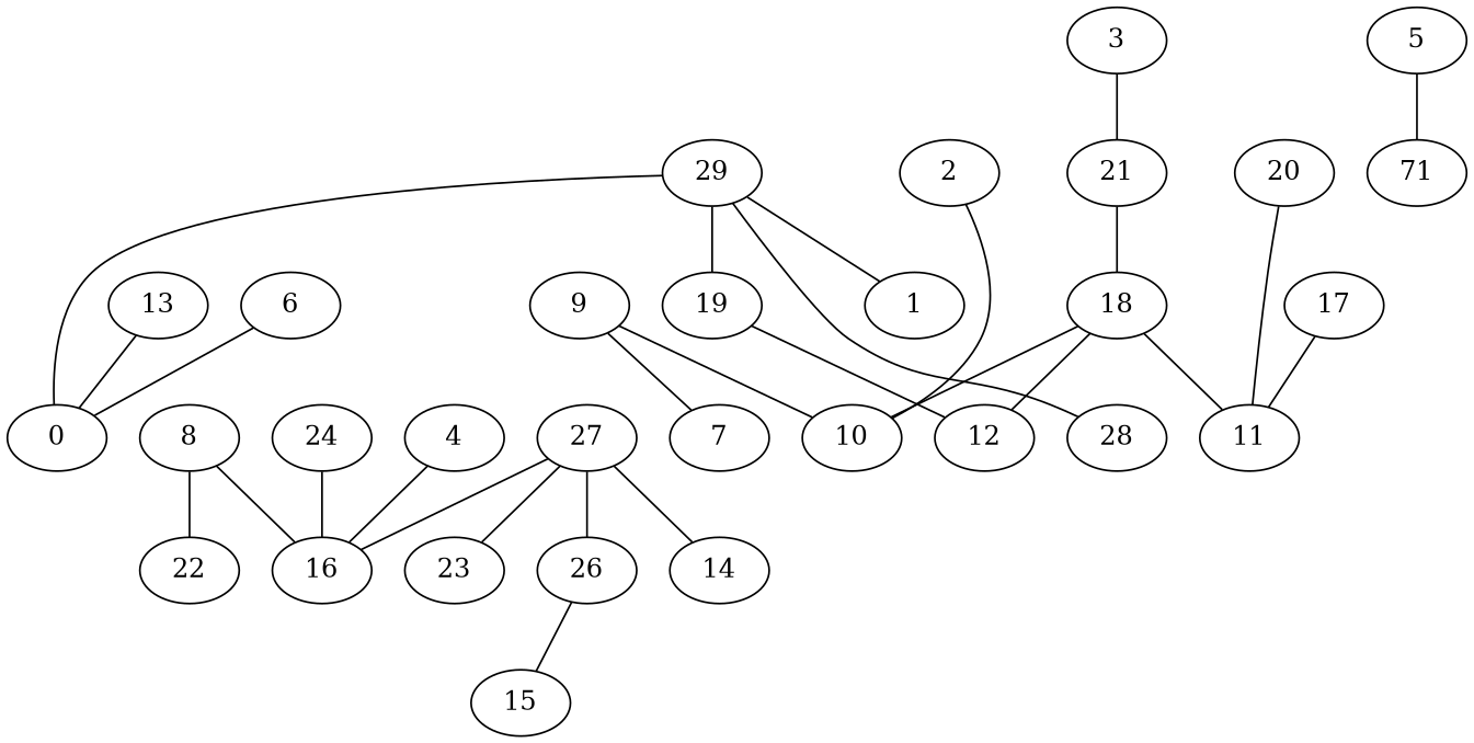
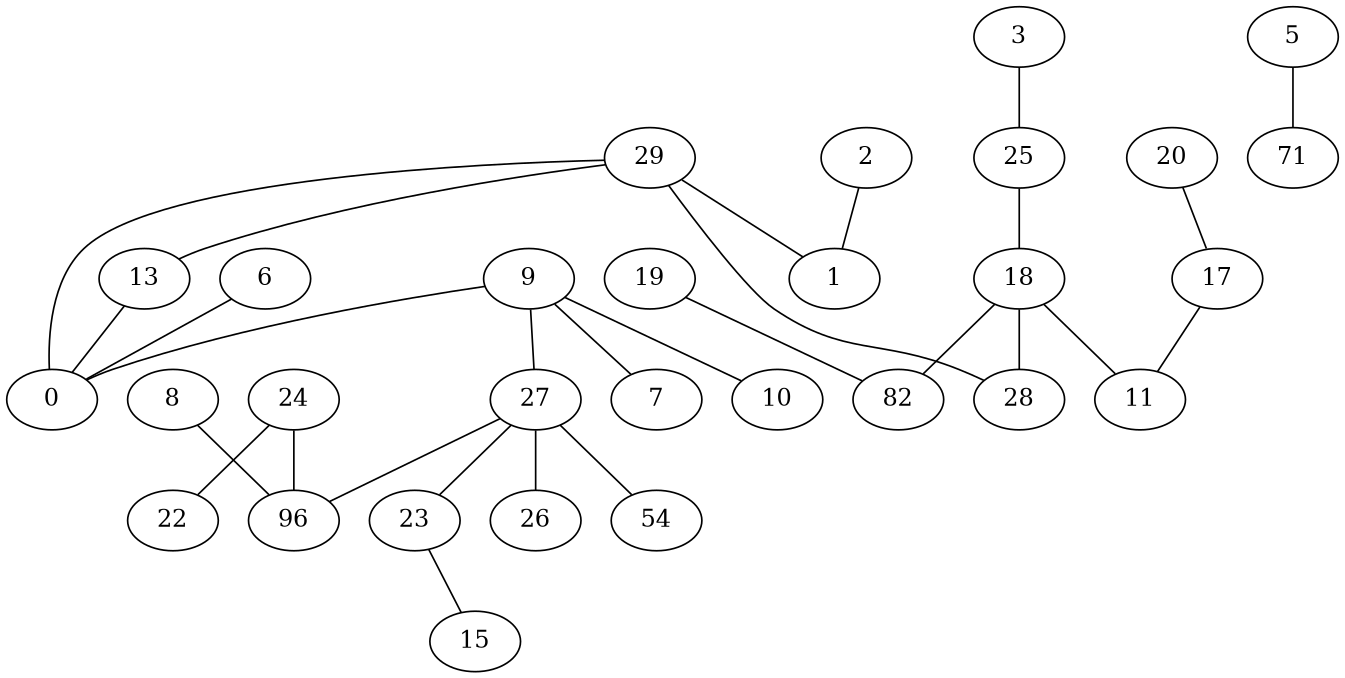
  digraph {
    edge [color=black dir=none]
    26
    15
    24
    22
-   16
+   16 [label=96]
    20
    17
-   4
    29
    28
    1
    0
    19
    13
    9
    7
    10
    27
    5
    23
-   14
+   14 [label=54]
    n22 [label=71]
    18
    11
-   12
+   12 [label=82]
    8
    3
-   25 [label=21]
+   25
    6
    2
    subgraph sub_1 {
      26
      15
      24
      22
      16
      20
      17
-     4
      29
      28
      1
      0
      19
      13
      9
      7
      10
      27
      5
      23
      14
      n22
      18
      11
      12
      8
      3
      25
      6
      2
    }
-   26 -> 15
-   8 -> 22
+   23 -> 15
+   24 -> 22
    24 -> 16
-   20 -> 11
+   20 -> 17
    17 -> 11
-   4 -> 16
    29 -> 28
    29 -> 1
    29 -> 0
-   29 -> 19
+   29 -> 13
    19 -> 12
    13 -> 0
+   9 -> 0
    9 -> 7
    9 -> 10
+   9 -> 27
    27 -> 26
    27 -> 16
    27 -> 23
    27 -> 14
    5 -> n22
-   18 -> 10
+   18 -> 28
    18 -> 11
    18 -> 12
    8 -> 16
    3 -> 25
    25 -> 18
    6 -> 0
-   2 -> 10
+   2 -> 1
  }
